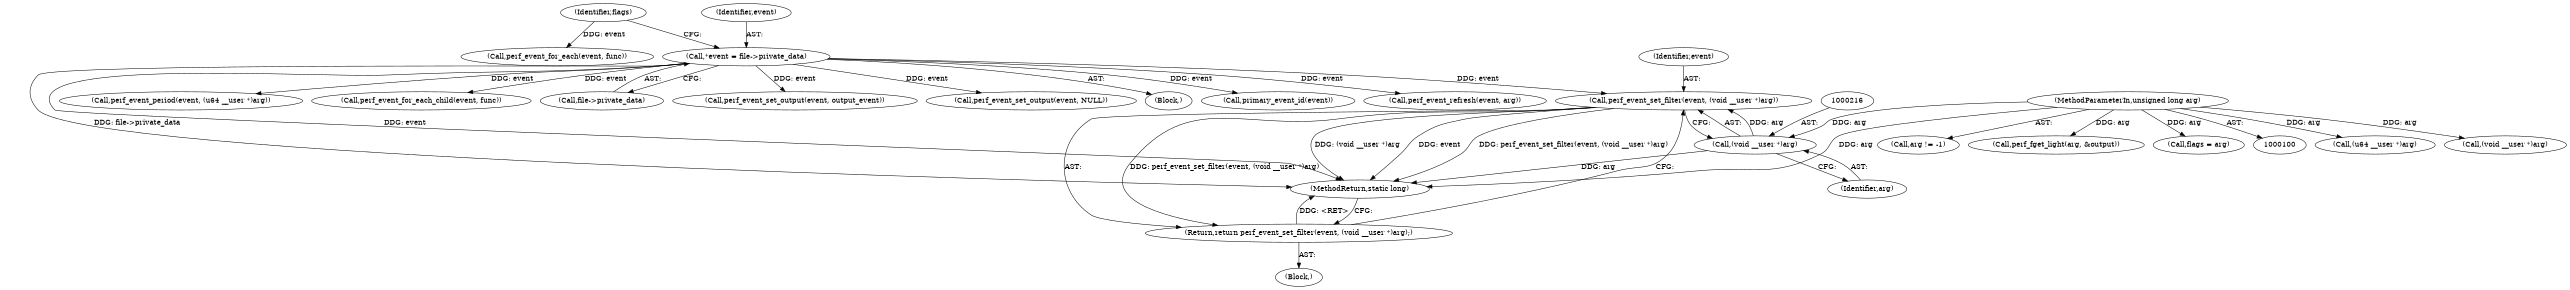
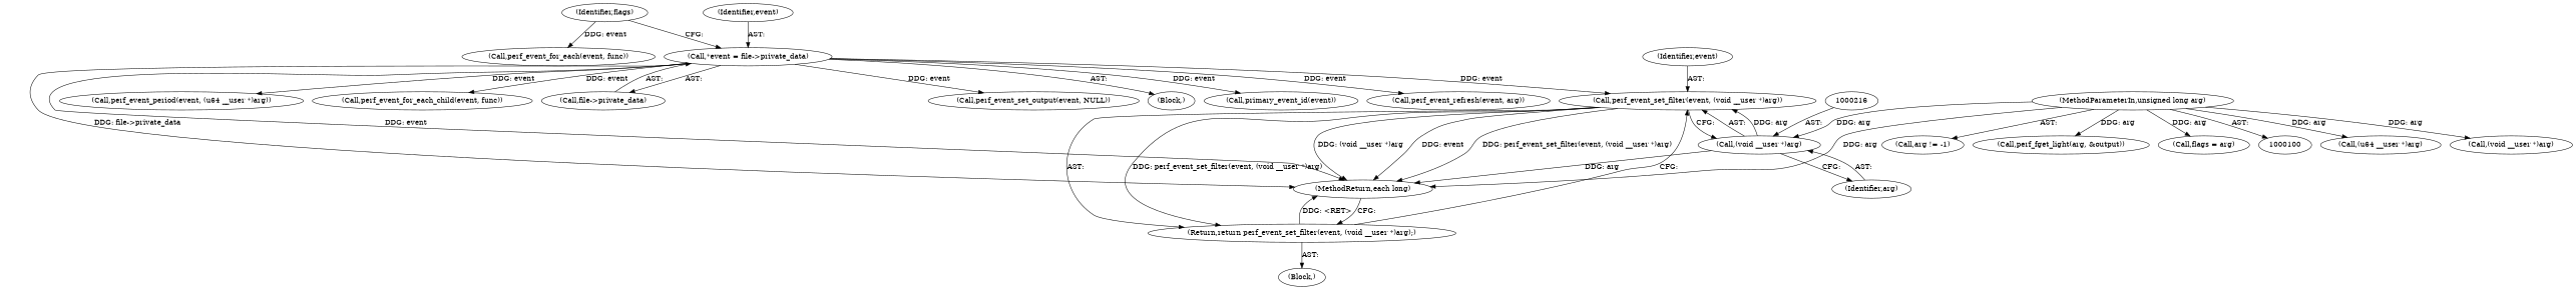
  digraph {
    n1 [label="(Call,perf_event_set_filter(event, (void __user *)arg))"]
    n2 [label="(Call,(void __user *)arg)"]
    n3 [label="(Return,return perf_event_set_filter(event, (void __user *)arg);)"]
-   n4 [label="(MethodReturn,static long)"]
+   n4 [label="(MethodReturn,each long)"]
    n5 [label="(Identifier,arg)"]
    n6 [label="(Block,)"]
    n7 [label="(Call,*event = file->private_data)"]
    n8 [label="(Call,perf_event_period(event, (u64 __user *)arg))"]
    n9 [label="(Call,perf_event_for_each_child(event, func))"]
    n10 [label="(Call,file->private_data)"]
-   n11 [label="(Call,perf_event_set_output(event, output_event))"]
    n12 [label="(Call,perf_event_set_output(event, NULL))"]
    n13 [label="(Block,)"]
    n14 [label="(Call,primary_event_id(event))"]
    n15 [label="(Call,perf_event_refresh(event, arg))"]
    n16 [label="(Call,perf_event_for_each(event, func))"]
    n17 [label="(MethodParameterIn,unsigned long arg)"]
    n18 [label="(Call,(u64 __user *)arg)"]
    n19 [label="(Call,(void __user *)arg)"]
    n20 [label="(Call,arg != -1)"]
    n21 [label="(Call,perf_fget_light(arg, &output))"]
    n22 [label="(Call,flags = arg)"]
    1000100
    n24 [label="(Identifier,flags)"]
    n25 [label="(Identifier,event)"]
    n26 [label="(Identifier,event)"]
    1000216
    n1 -> n2 [label="CFG: "]
    n1 -> n3 [label="AST: "]
    n1 -> n3 [label="DDG: perf_event_set_filter(event, (void __user *)arg)"]
    n1 -> n4 [label="DDG: (void __user *)arg"]
    n1 -> n4 [label="DDG: event"]
    n1 -> n4 [label="DDG: perf_event_set_filter(event, (void __user *)arg)"]
    n2 -> n1 [label="AST: "]
    n2 -> n1 [label="DDG: arg"]
    n2 -> n4 [label="DDG: arg"]
    n2 -> n5 [label="CFG: "]
    n3 -> n1 [label="CFG: "]
    n3 -> n4 [label="DDG: <RET>"]
    n3 -> n6 [label="AST: "]
    n4 -> n3 [label="CFG: "]
    n5 -> n2 [label="AST: "]
    n7 -> n1 [label="DDG: event"]
    n7 -> n4 [label="DDG: file->private_data"]
    n7 -> n4 [label="DDG: event"]
    n7 -> n8 [label="DDG: event"]
    n7 -> n9 [label="DDG: event"]
-   n7 -> n10 [label="CFG: "]
-   n7 -> n11 [label="DDG: event"]
+   n7 -> n10 [label="AST: "]
    n7 -> n12 [label="DDG: event"]
    n7 -> n13 [label="AST: "]
    n7 -> n14 [label="DDG: event"]
    n7 -> n15 [label="DDG: event"]
    n10 -> n7 [label="AST: "]
    n17 -> n2 [label="DDG: arg"]
    n17 -> n4 [label="DDG: arg"]
    n17 -> n18 [label="DDG: arg"]
    n17 -> n19 [label="DDG: arg"]
    n17 -> n20 [label="AST: "]
    n17 -> n21 [label="DDG: arg"]
    n17 -> n22 [label="DDG: arg"]
    n17 -> 1000100 [label="AST: "]
    n24 -> n7 [label="CFG: "]
    n24 -> n16 [label="DDG: event"]
    n25 -> n1 [label="AST: "]
    n26 -> n7 [label="AST: "]
    1000216 -> n2 [label="AST: "]
  }
